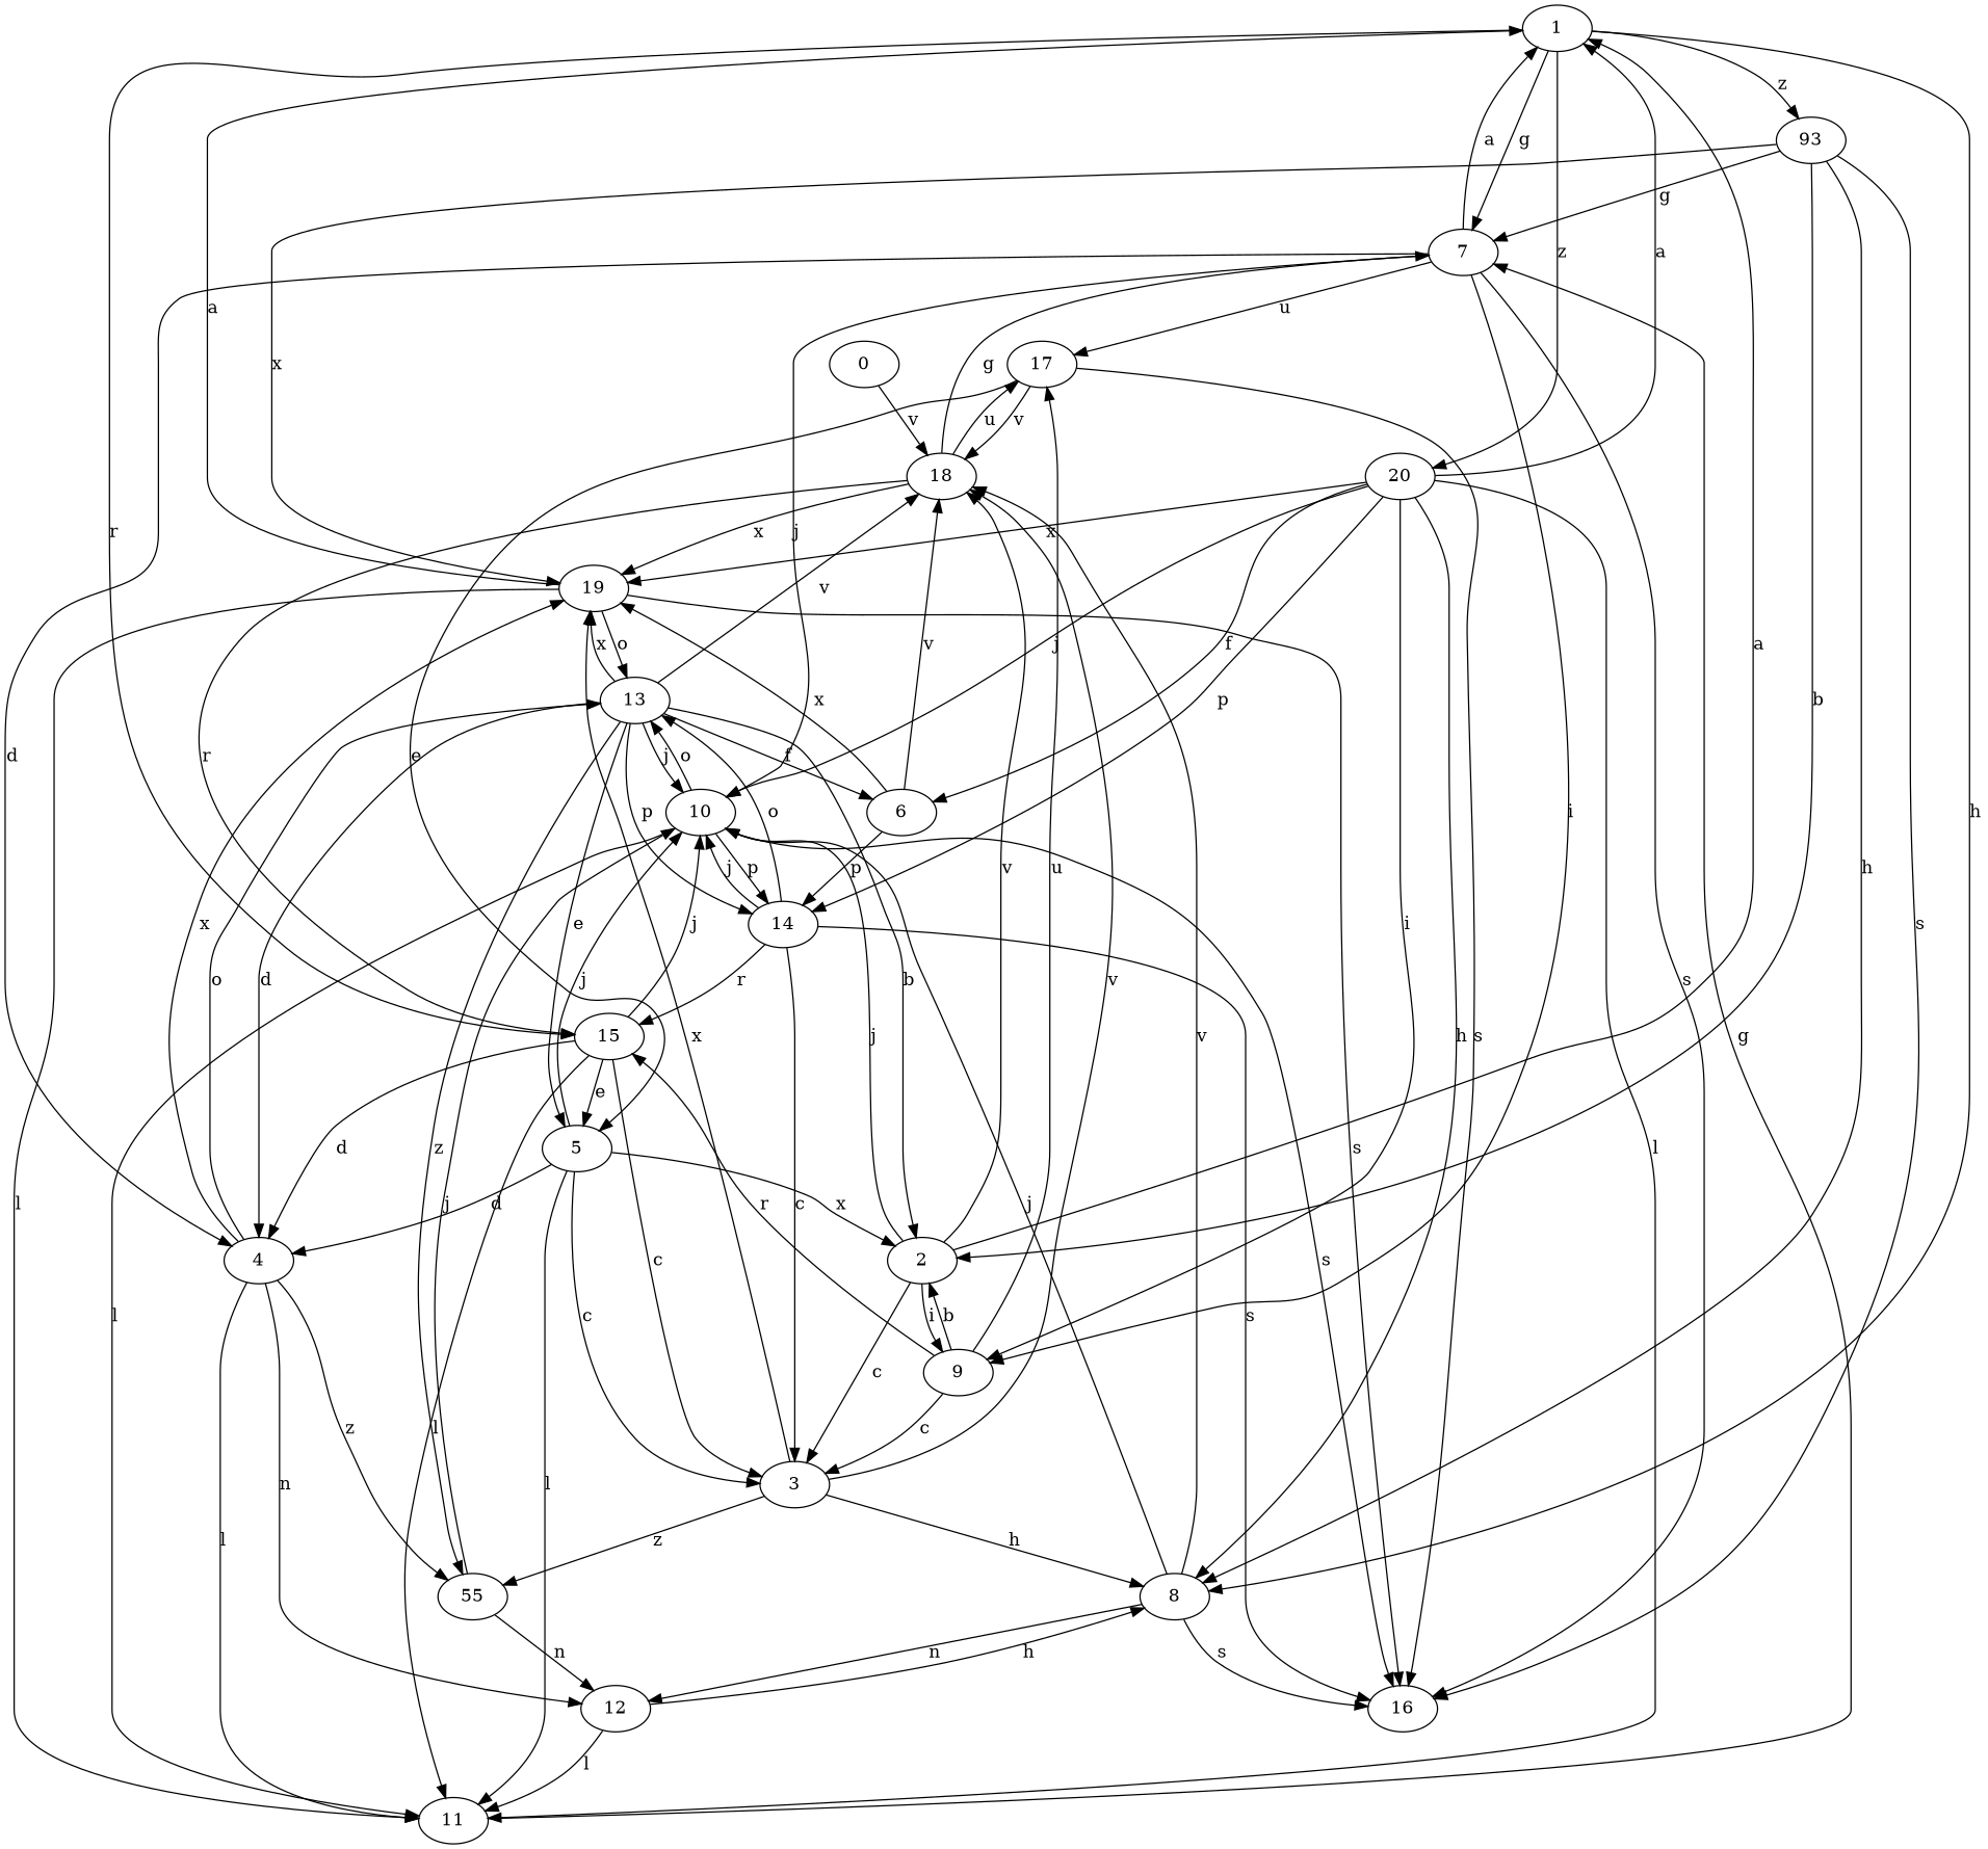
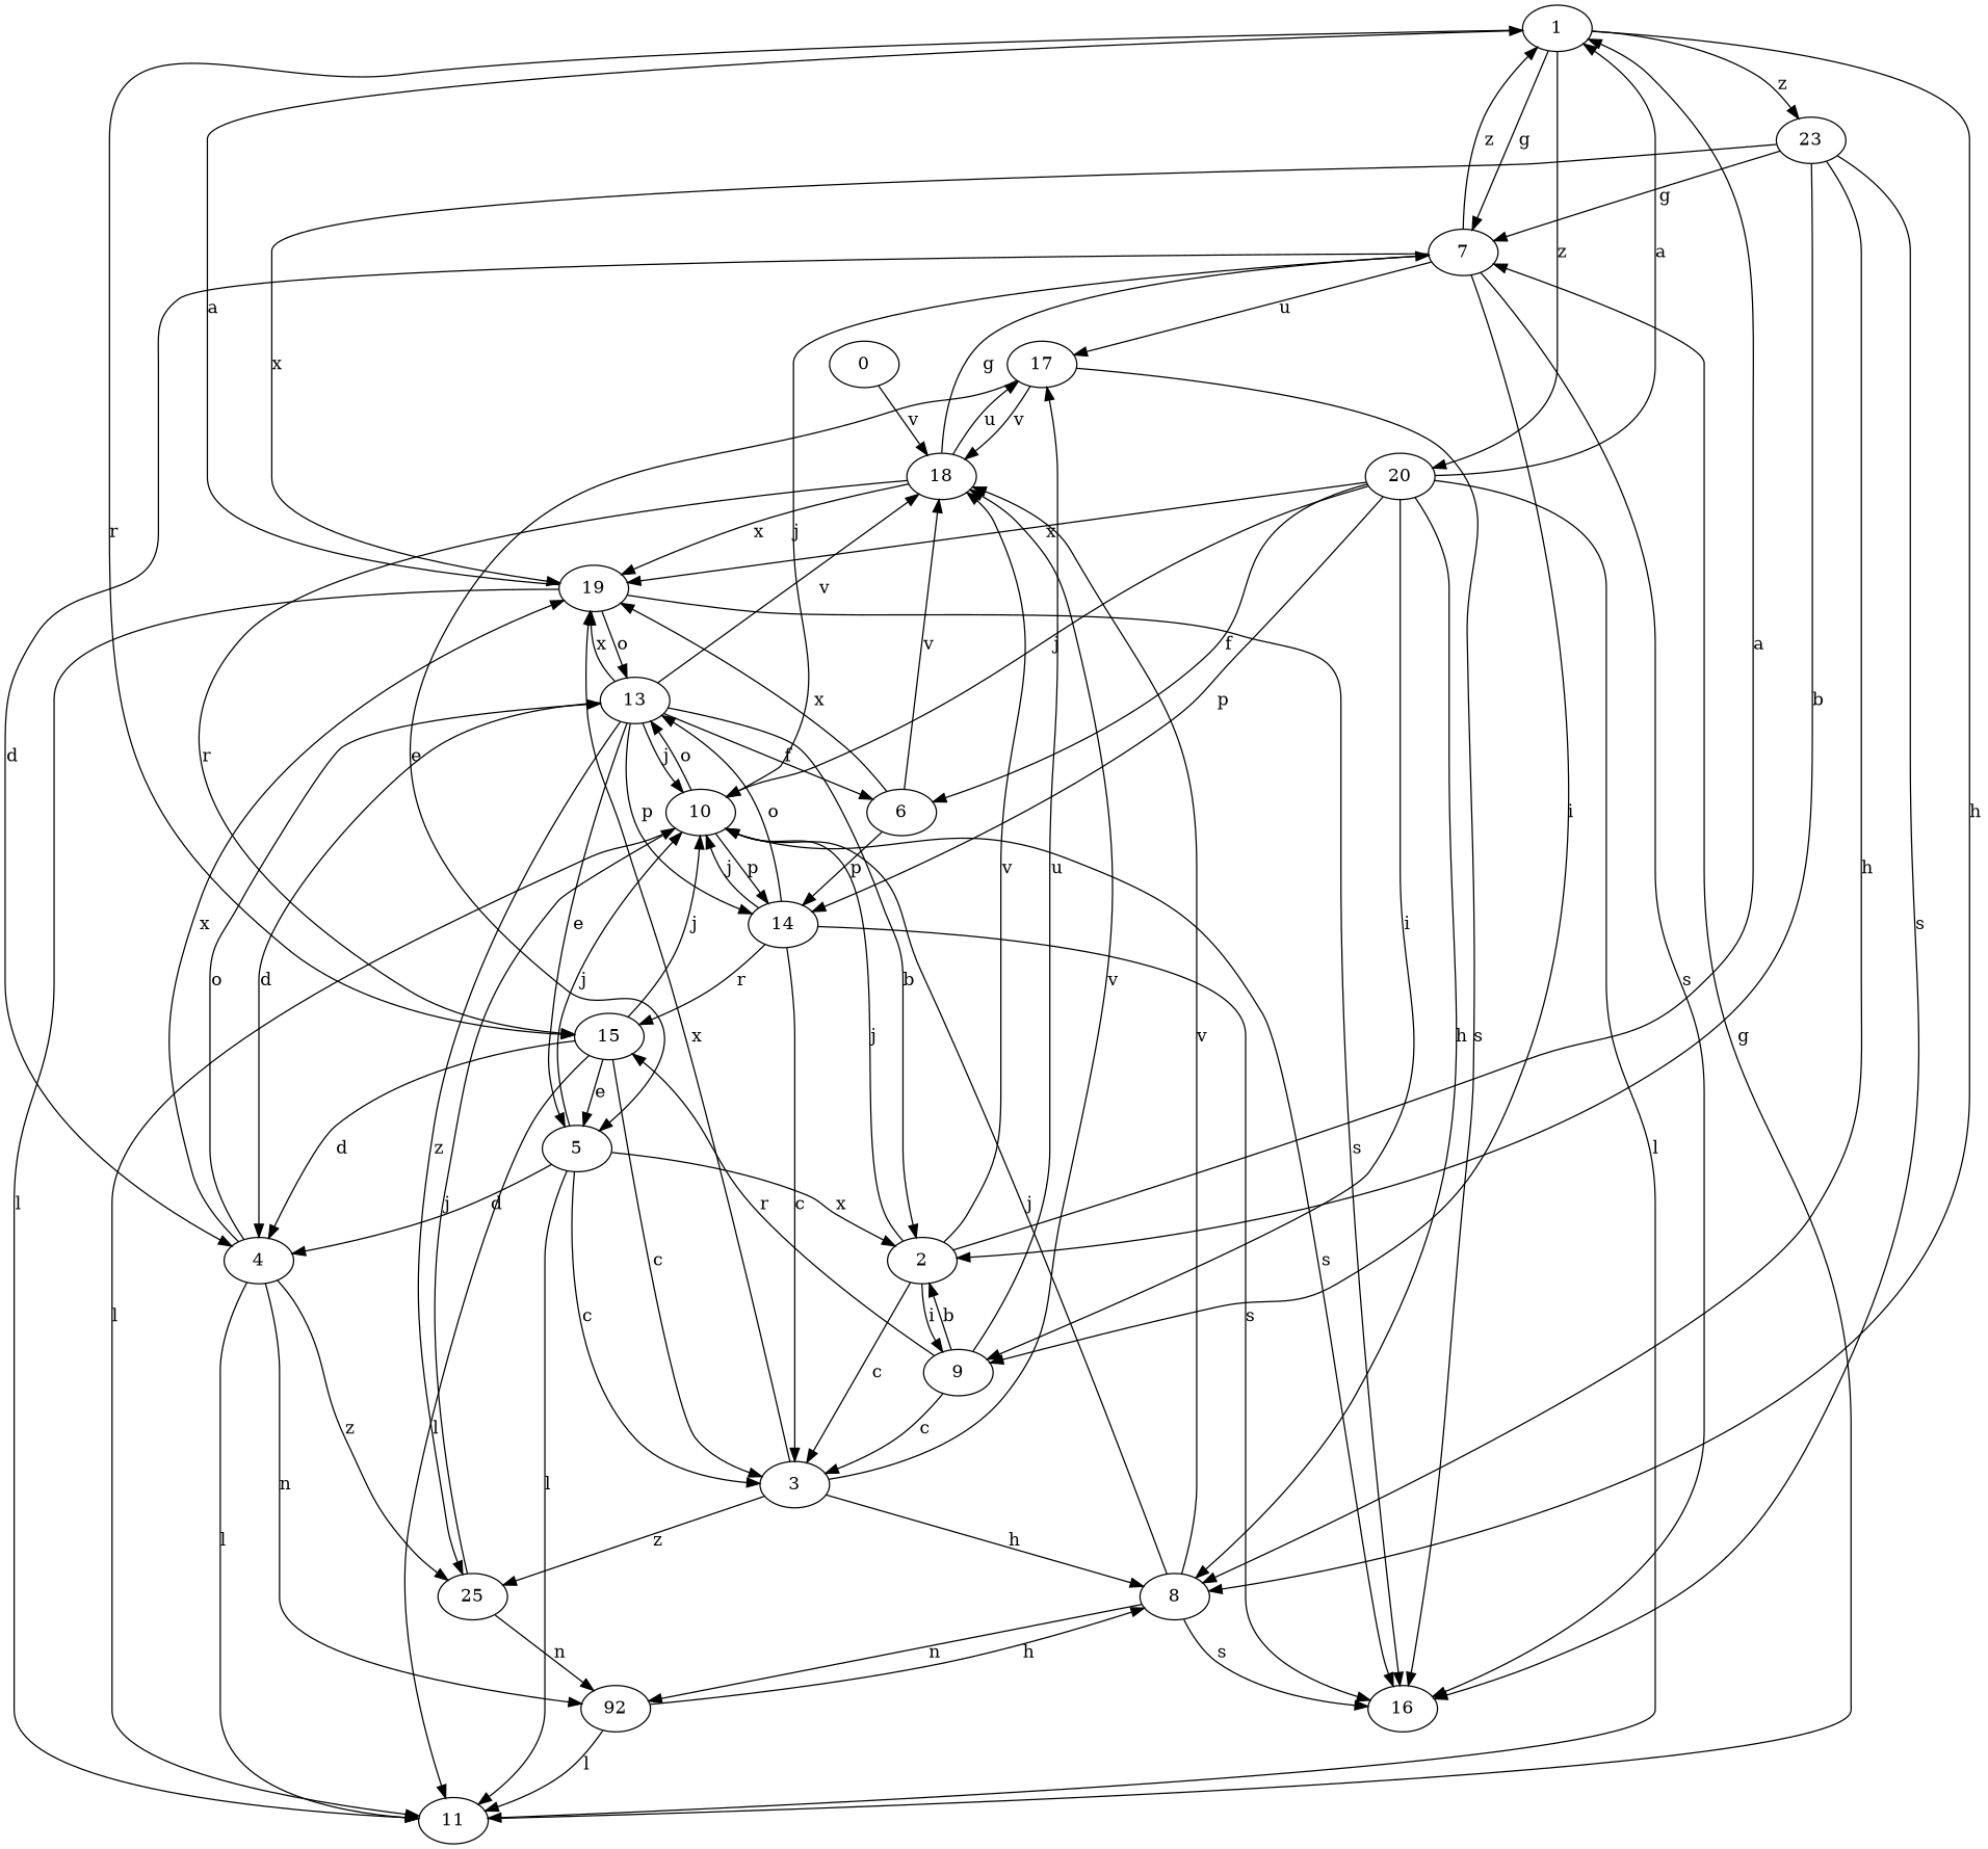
  strict digraph {
    1
    7
    8
    15
    20
-   23 [label=93]
+   23
    9
    10
    4
    16
    17
    18
-   12
+   12 [label=92]
    3
    11
    5
    19
    6
    14
    2
-   25 [label=55]
+   25
    13
    0
    1 -> 7 [label=g]
    1 -> 8 [label=h]
    1 -> 15 [label=r]
    1 -> 20 [label=z]
    1 -> 23 [label=z]
-   7 -> 1 [label=a]
+   7 -> 1 [label=z]
    7 -> 9 [label=i]
    7 -> 10 [label=j]
    7 -> 4 [label=d]
    7 -> 16 [label=s]
    7 -> 17 [label=u]
    8 -> 10 [label=j]
    8 -> 16 [label=s]
    8 -> 18 [label=v]
    8 -> 12 [label=n]
    15 -> 10 [label=j]
    15 -> 4 [label=d]
    15 -> 3 [label=c]
    15 -> 11 [label=l]
    15 -> 5 [label=e]
    20 -> 1 [label=a]
    20 -> 8 [label=h]
    20 -> 9 [label=i]
    20 -> 10 [label=j]
    20 -> 11 [label=l]
    20 -> 19 [label=x]
    20 -> 6 [label=f]
    20 -> 14 [label=p]
    23 -> 7 [label=g]
    23 -> 8 [label=h]
    23 -> 16 [label=s]
    23 -> 19 [label=x]
    23 -> 2 [label=b]
    9 -> 15 [label=r]
    9 -> 17 [label=u]
    9 -> 3 [label=c]
    9 -> 2 [label=b]
    10 -> 16 [label=s]
    10 -> 11 [label=l]
    10 -> 14 [label=p]
    10 -> 13 [label=o]
    4 -> 12 [label=n]
    4 -> 11 [label=l]
    4 -> 19 [label=x]
    4 -> 25 [label=z]
    4 -> 13 [label=o]
    17 -> 16 [label=s]
    17 -> 18 [label=v]
    17 -> 5 [label=e]
    18 -> 7 [label=g]
    18 -> 15 [label=r]
    18 -> 17 [label=u]
    18 -> 19 [label=x]
    12 -> 8 [label=h]
    12 -> 11 [label=l]
    3 -> 8 [label=h]
    3 -> 18 [label=v]
    3 -> 19 [label=x]
    3 -> 25 [label=z]
    11 -> 7 [label=g]
    5 -> 10 [label=j]
    5 -> 4 [label=d]
    5 -> 3 [label=c]
    5 -> 11 [label=l]
    5 -> 2 [label=x]
    19 -> 1 [label=a]
    19 -> 16 [label=s]
    19 -> 11 [label=l]
    19 -> 13 [label=o]
    6 -> 18 [label=v]
    6 -> 19 [label=x]
    6 -> 14 [label=p]
    14 -> 15 [label=r]
    14 -> 10 [label=j]
    14 -> 16 [label=s]
    14 -> 3 [label=c]
    14 -> 13 [label=o]
    2 -> 1 [label=a]
    2 -> 9 [label=i]
    2 -> 10 [label=j]
    2 -> 18 [label=v]
    2 -> 3 [label=c]
    25 -> 10 [label=j]
    25 -> 12 [label=n]
    13 -> 10 [label=j]
    13 -> 4 [label=d]
    13 -> 18 [label=v]
    13 -> 5 [label=e]
    13 -> 19 [label=x]
    13 -> 6 [label=f]
    13 -> 14 [label=p]
    13 -> 2 [label=b]
    13 -> 25 [label=z]
    0 -> 18 [label=v]
  }
